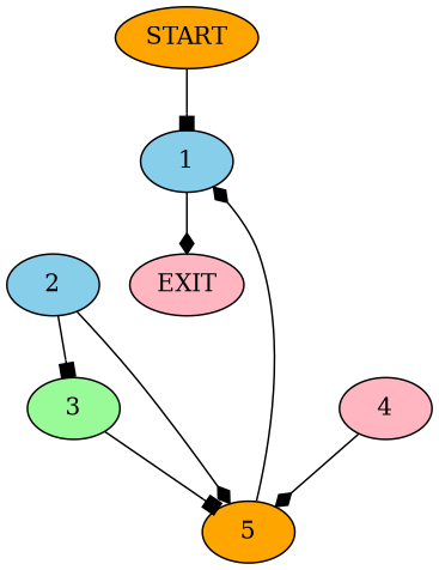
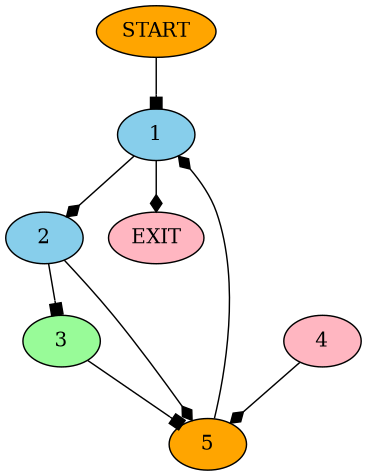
  digraph {
    node [fillcolor=orange style=filled]
    edge [arrowhead=diamond]
    n1 [label=START]
    1 [fillcolor=skyblue]
    2 [fillcolor=skyblue]
    n4 [fillcolor=lightpink label=EXIT]
    3 [fillcolor=palegreen]
    5
    4 [fillcolor=lightpink]
    n1 -> 1 [arrowhead=box]
+   1 -> 2
    1 -> n4
    2 -> 3 [arrowhead=box]
    2 -> 5
    3 -> 5 [arrowhead=box]
    5 -> 1
    4 -> 5
  }
